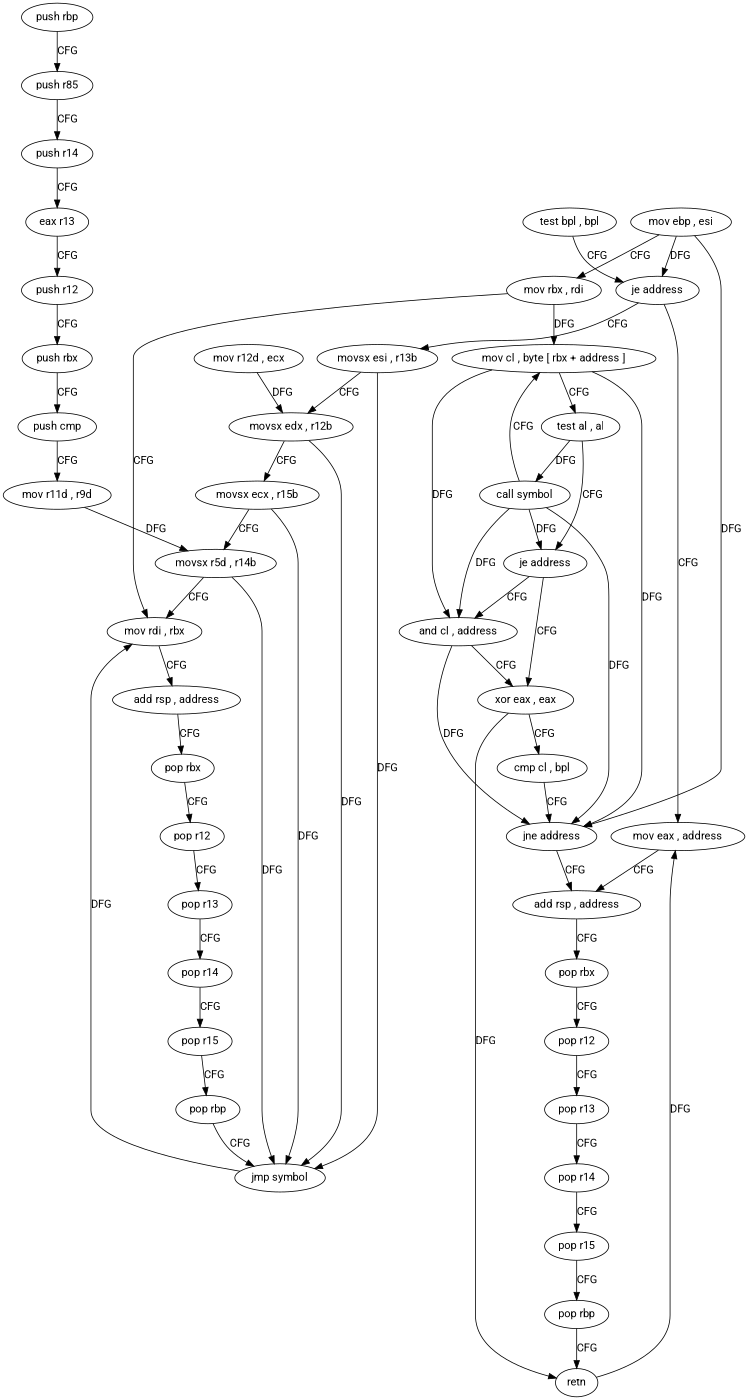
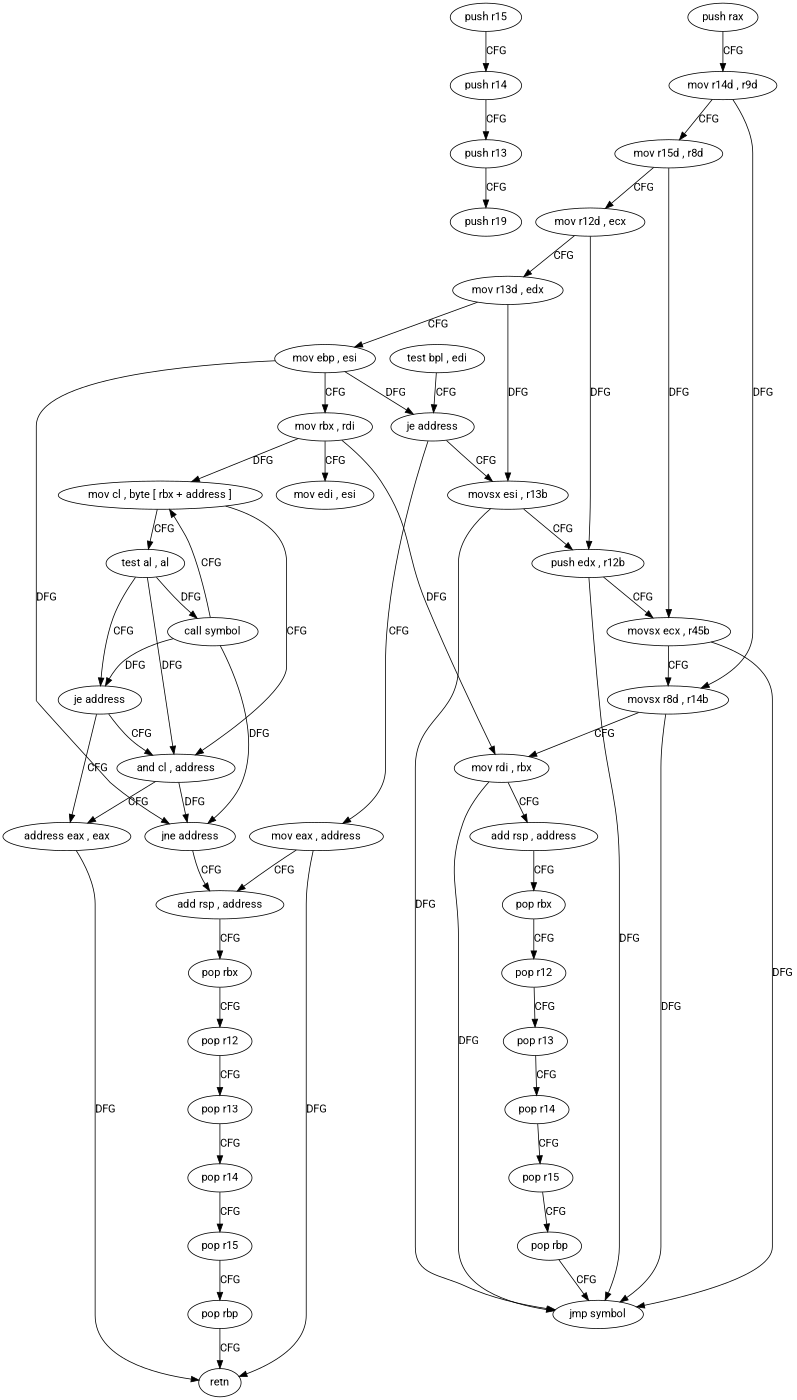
  digraph {
    fontname=Roboto
    node [fontname=Roboto]
    edge [fontname=Roboto]
-   n1 [label="push rbp"]
-   n2 [label="push r85"]
+   n2 [label="push r15"]
    n3 [label="push r14"]
-   n4 [label="eax r13"]
-   n5 [label="push r12"]
-   n6 [label="push rbx"]
-   n7 [label="push cmp"]
-   n8 [label="mov r11d , r9d"]
-   n10 [label="movsx r5d , r14b"]
+   n4 [label="push r13"]
+   n5 [label="push r19"]
+   n7 [label="push rax"]
+   n8 [label="mov r14d , r9d"]
+   n9 [label="mov r15d , r8d"]
+   n10 [label="movsx r8d , r14b"]
    n11 [label="mov r12d , ecx"]
-   n12 [label="movsx ecx , r15b"]
+   n12 [label="movsx ecx , r45b"]
    n13 [label="mov rdi , rbx"]
    n14 [label="jmp symbol"]
-   n16 [label="movsx edx , r12b"]
+   n15 [label="mov r13d , edx"]
+   n16 [label="push edx , r12b"]
    n17 [label="mov ebp , esi"]
    n18 [label="movsx esi , r13b"]
    n19 [label="mov rbx , rdi"]
    n20 [label="jne address"]
    n21 [label="je address"]
+   n22 [label="mov edi , esi"]
    n23 [label="mov cl , byte [ rbx + address ]"]
    n24 [label="add rsp , address"]
    n25 [label="mov eax , address"]
    n26 [label="and cl , address"]
    n27 [label="test al , al"]
    n28 [label="add rsp , address"]
    n29 [label="call symbol"]
    n30 [label="je address"]
-   n31 [label="xor eax , eax"]
-   n32 [label="cmp cl , bpl"]
+   n31 [label="address eax , eax"]
    n33 [label=retn]
    n34 [label="pop rbx"]
-   n35 [label="test bpl , bpl"]
+   n35 [label="test bpl , edi"]
    n36 [label="pop r12"]
    n37 [label="pop r13"]
    n38 [label="pop r14"]
    n39 [label="pop r15"]
    n40 [label="pop rbp"]
    n41 [label="pop rbx"]
    n42 [label="pop r12"]
    n43 [label="pop r13"]
    n44 [label="pop r14"]
    n45 [label="pop r15"]
    n46 [label="pop rbp"]
-   n1 -> n2 [label=CFG]
    n2 -> n3 [label=CFG]
    n3 -> n4 [label=CFG]
    n4 -> n5 [label=CFG]
-   n5 -> n6 [label=CFG]
-   n6 -> n7 [label=CFG]
    n7 -> n8 [label=CFG]
+   n8 -> n9 [label=CFG]
    n8 -> n10 [label=DFG]
+   n9 -> n11 [label=CFG]
+   n9 -> n12 [label=DFG]
    n10 -> n13 [label=CFG]
    n10 -> n14 [label=DFG]
+   n11 -> n15 [label=CFG]
    n11 -> n16 [label=DFG]
    n12 -> n10 [label=CFG]
    n12 -> n14 [label=DFG]
-   n14 -> n13 [label=DFG]
+   n13 -> n14 [label=DFG]
    n13 -> n28 [label=CFG]
+   n15 -> n17 [label=CFG]
+   n15 -> n18 [label=DFG]
    n16 -> n12 [label=CFG]
    n16 -> n14 [label=DFG]
    n17 -> n19 [label=CFG]
    n17 -> n20 [label=DFG]
    n17 -> n21 [label=DFG]
    n18 -> n14 [label=DFG]
    n18 -> n16 [label=CFG]
-   n19 -> n13 [label=CFG]
+   n19 -> n13 [label=DFG]
+   n19 -> n22 [label=CFG]
    n19 -> n23 [label=DFG]
    n20 -> n24 [label=CFG]
    n21 -> n18 [label=CFG]
    n21 -> n25 [label=CFG]
-   n23 -> n20 [label=DFG]
-   n23 -> n26 [label=DFG]
+   n23 -> n26 [label=CFG]
    n23 -> n27 [label=CFG]
    n24 -> n34 [label=CFG]
    n25 -> n24 [label=CFG]
-   n33 -> n25 [label=DFG]
+   n25 -> n33 [label=DFG]
    n26 -> n20 [label=DFG]
    n26 -> n31 [label=CFG]
    n27 -> n29 [label=DFG]
    n27 -> n30 [label=CFG]
    n28 -> n41 [label=CFG]
    n29 -> n20 [label=DFG]
    n29 -> n23 [label=CFG]
-   n29 -> n26 [label=DFG]
+   n27 -> n26 [label=DFG]
    n29 -> n30 [label=DFG]
    n30 -> n26 [label=CFG]
    n30 -> n31 [label=CFG]
-   n31 -> n32 [label=CFG]
    n31 -> n33 [label=DFG]
-   n32 -> n20 [label=CFG]
    n34 -> n36 [label=CFG]
    n35 -> n21 [label=CFG]
    n36 -> n37 [label=CFG]
    n37 -> n38 [label=CFG]
    n38 -> n39 [label=CFG]
    n39 -> n40 [label=CFG]
    n40 -> n33 [label=CFG]
    n41 -> n42 [label=CFG]
    n42 -> n43 [label=CFG]
    n43 -> n44 [label=CFG]
    n44 -> n45 [label=CFG]
    n45 -> n46 [label=CFG]
    n46 -> n14 [label=CFG]
  }
